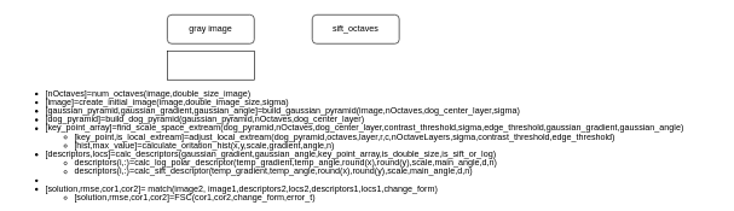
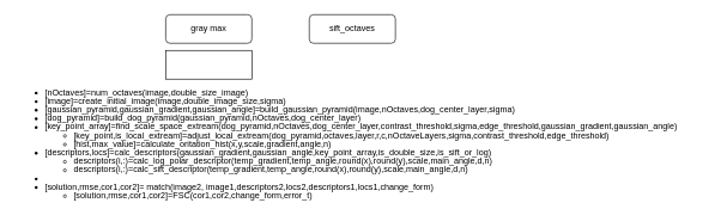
  <mxCell id="0" />
  <mxCell id="1" parent="0" />
- <mxCell id="2" value="gray image" style="rounded=1;whiteSpace=wrap;html=1;" vertex="1" parent="1"><mxGeometry x="230" y="20" width="120" height="40" as="geometry" /></mxCell>
+ <mxCell id="2" value="gray max" style="rounded=1;whiteSpace=wrap;html=1;" vertex="1" parent="1"><mxGeometry x="230" y="20" width="120" height="40" as="geometry" /></mxCell>
  <mxCell id="3" value="sift_octaves" style="rounded=1;whiteSpace=wrap;html=1;" vertex="1" parent="1"><mxGeometry x="430" y="20" width="120" height="40" as="geometry" /></mxCell>
  <mxCell id="4" value="" style="rounded=0;whiteSpace=wrap;html=1;" vertex="1" parent="1"><mxGeometry x="230" y="70" width="120" height="40" as="geometry" /></mxCell>
  <mxCell id="5" value="&lt;ul style=&quot;line-height: 100%;&quot;&gt;&lt;li&gt;[nOctaves]=num_octaves(image,double_size_image)&lt;/li&gt;&lt;li&gt;[image]=create_initial_image(image,double_image_size,sigma)&lt;/li&gt;&lt;li&gt;[gaussian_pyramid,gaussian_gradient,gaussian_angle]=build_gaussian_pyramid(image,nOctaves,dog_center_layer,sigma)&lt;/li&gt;&lt;li&gt;[dog_pyramid]=build_dog_pyramid(gaussian_pyramid,nOctaves,dog_center_layer)&lt;/li&gt;&lt;li&gt;[key_point_array]=find_scale_space_extream(dog_pyramid,nOctaves,dog_center_layer,contrast_threshold,sigma,edge_threshold,gaussian_gradient,gaussian_angle)&lt;/li&gt;&lt;ul&gt;&lt;li&gt;[key_point,is_local_extream]=adjust_local_extream(dog_pyramid,octaves,layer,r,c,nOctaveLayers,sigma,contrast_threshold,edge_threshold)&lt;/li&gt;&lt;li&gt;[hist,max_value]=calculate_oritation_hist(x,y,scale,gradient,angle,n)&lt;/li&gt;&lt;/ul&gt;&lt;li&gt;[descriptors,locs]=calc_descriptors(gaussian_gradient,gaussian_angle,key_point_array,is_double_size,is_sift_or_log)&lt;/li&gt;&lt;ul&gt;&lt;li&gt;descriptors(i,:)=calc_log_polar_descriptor(temp_gradient,temp_angle,round(x),round(y),scale,main_angle,d,n)&lt;/li&gt;&lt;li&gt;descriptors(i,:)=calc_sift_descriptor(temp_gradient,temp_angle,round(x),round(y),scale,main_angle,d,n)&lt;/li&gt;&lt;/ul&gt;&lt;li&gt;&lt;/li&gt;&lt;li&gt;[solution,rmse,cor1,cor2]= match(image2, image1,descriptors2,locs2,descriptors1,locs1,change_form)&lt;/li&gt;&lt;ul&gt;&lt;li&gt;[solution,rmse,cor1,cor2]=FSC(cor1,cor2,change_form,error_t)&lt;br&gt;&lt;/li&gt;&lt;/ul&gt;&lt;/ul&gt;" style="text;html=1;align=left;verticalAlign=middle;whiteSpace=wrap;rounded=0;" vertex="1" parent="1"><mxGeometry x="20" y="160" width="970" height="80" as="geometry" /></mxCell>
